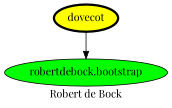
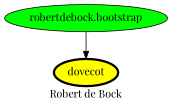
  digraph {
    label="Robert de Bock"
    fontname="Playfair Display"
    node [style=filled fontname="Playfair Display"]
    dovecot [fillcolor=yellow penwidth=3]
    "robertdebock.bootstrap" [fillcolor=green]
-   dovecot -> "robertdebock.bootstrap" [fontname="Playfair Display"]
+   "robertdebock.bootstrap" -> dovecot [fontname="Playfair Display"]
  }
